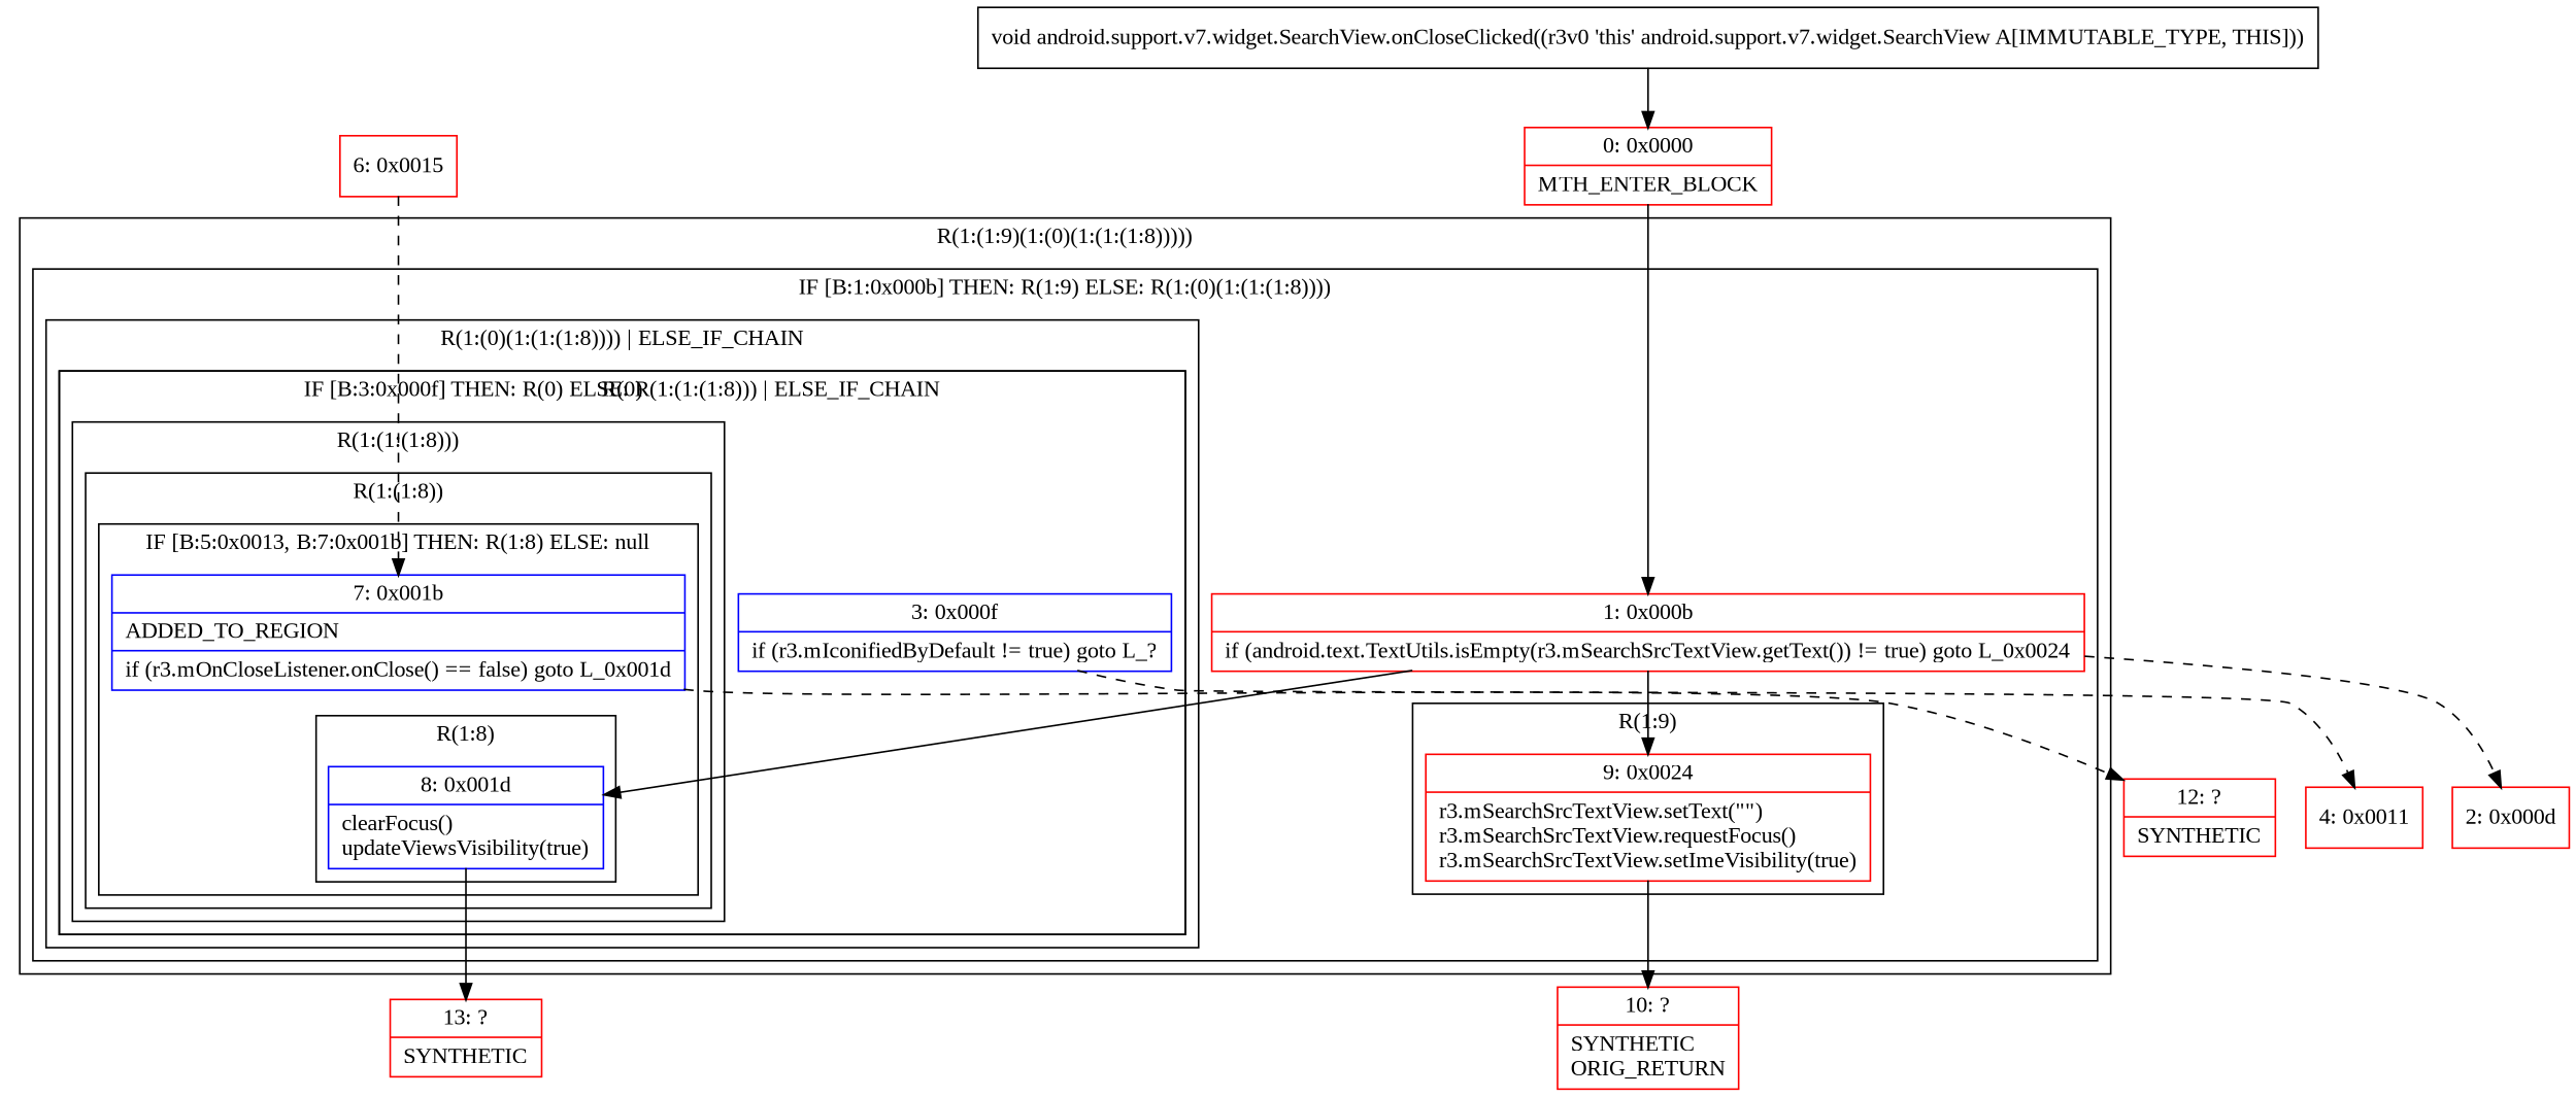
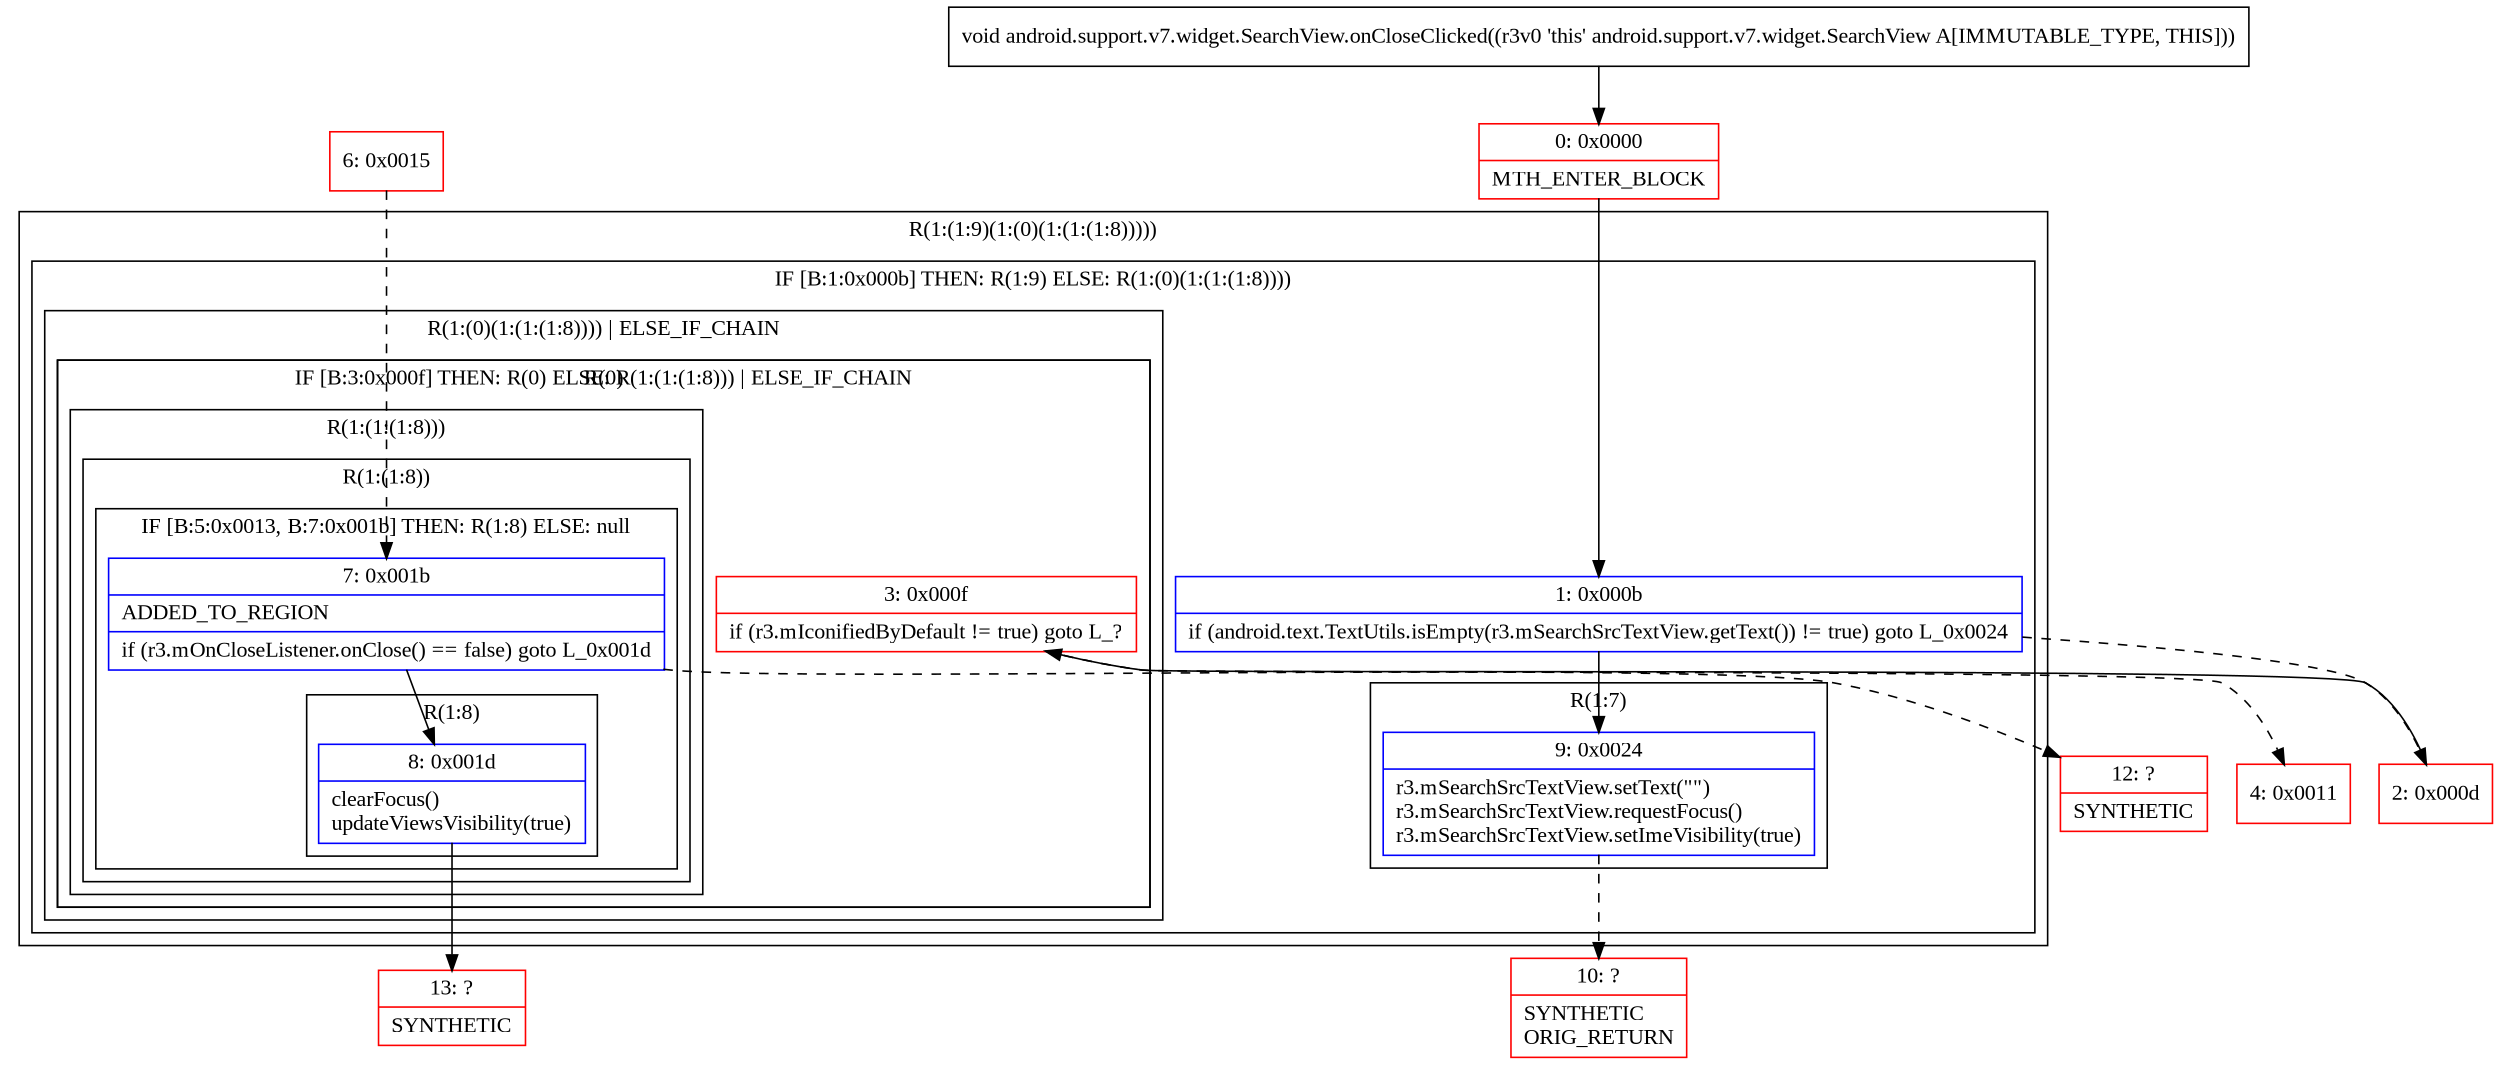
  digraph {
    fontname="Liberation Serif"
    node [color=red fontname="Liberation Serif" shape=record]
    edge [fontname="Liberation Serif"]
-   n1 [label="{9\:\ 0x0024|r3.mSearchSrcTextView.setText(\"\")\lr3.mSearchSrcTextView.requestFocus()\lr3.mSearchSrcTextView.setImeVisibility(true)\l}"]
+   n1 [color=blue label="{9\:\ 0x0024|r3.mSearchSrcTextView.setText(\"\")\lr3.mSearchSrcTextView.requestFocus()\lr3.mSearchSrcTextView.setImeVisibility(true)\l}"]
    n2 [color=blue label="{8\:\ 0x001d|clearFocus()\lupdateViewsVisibility(true)\l}"]
    n3 [color=blue label="{7\:\ 0x001b|ADDED_TO_REGION\l|if (r3.mOnCloseListener.onClose() == false) goto L_0x001d\l}"]
-   n4 [color=blue label="{3\:\ 0x000f|if (r3.mIconifiedByDefault != true) goto L_?\l}"]
-   n5 [label="{1\:\ 0x000b|if (android.text.TextUtils.isEmpty(r3.mSearchSrcTextView.getText()) != true) goto L_0x0024\l}"]
+   n4 [label="{3\:\ 0x000f|if (r3.mIconifiedByDefault != true) goto L_?\l}"]
+   n5 [color=blue label="{1\:\ 0x000b|if (android.text.TextUtils.isEmpty(r3.mSearchSrcTextView.getText()) != true) goto L_0x0024\l}"]
    n6 [label="{10\:\ ?|SYNTHETIC\lORIG_RETURN\l}"]
    n7 [label="{13\:\ ?|SYNTHETIC\l}"]
    n8 [label="{12\:\ ?|SYNTHETIC\l}"]
    n9 [label="{4\:\ 0x0011}"]
    n10 [label="{2\:\ 0x000d}"]
    n11 [label="{6\:\ 0x0015}"]
    n12 [label="{0\:\ 0x0000|MTH_ENTER_BLOCK\l}"]
    n13 [label="{void android.support.v7.widget.SearchView.onCloseClicked((r3v0 'this' android.support.v7.widget.SearchView A[IMMUTABLE_TYPE, THIS])) }" color=""]
    subgraph cluster_1 {
      label="R(1:(1:9)(1:(0)(1:(1:(1:8)))))"
      subgraph cluster_2 {
        label="IF [B:1:0x000b] THEN: R(1:9) ELSE: R(1:(0)(1:(1:(1:8))))"
        n5
        subgraph cluster_3 {
-         label="R(1:9)"
+         label="R(1:7)"
          n1
        }
        subgraph cluster_4 {
          label="R(1:(0)(1:(1:(1:8)))) | ELSE_IF_CHAIN\l"
          subgraph cluster_5 {
            label="IF [B:3:0x000f] THEN: R(0) ELSE: R(1:(1:(1:8))) | ELSE_IF_CHAIN\l"
            n4
            subgraph cluster_6 {
              label="R(0)"
            }
            subgraph cluster_7 {
              label="R(1:(1:(1:8)))"
              subgraph cluster_8 {
                label="R(1:(1:8))"
                subgraph cluster_9 {
                  label="IF [B:5:0x0013, B:7:0x001b] THEN: R(1:8) ELSE: null"
                  n3
                  subgraph cluster_10 {
                    label="R(1:8)"
                    n2
                  }
                }
              }
            }
          }
        }
      }
    }
-   n1 -> n6
+   n1 -> n6 [style=dashed]
    n2 -> n7
-   n5 -> n2
+   n3 -> n2
    n3 -> n8 [style=dashed]
    n4 -> n9 [style=dashed]
    n5 -> n1
    n5 -> n10 [style=dashed]
+   n10 -> n4
    n11 -> n3 [style=dashed]
    n12 -> n5
    n13 -> n12
  }
